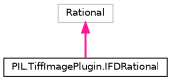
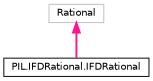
  digraph {
    rankdir=TB
    node [fillcolor=white fontname=Helvetica fontsize=10 shape=record style=filled]
    n1 [color=grey75 height=0.2 label=Rational width=0.4]
-   n2 [color=black height=0.2 label="PIL.TiffImagePlugin.IFDRational" width=0.4]
+   n2 [color=black height=0.2 label="PIL.IFDRational.IFDRational" width=0.4]
    n1 -> n2 [color=deeppink dir=back fontname=Helvetica fontsize=10 labelfontname=Helvetica labelfontsize=10 style=bold]
  }
